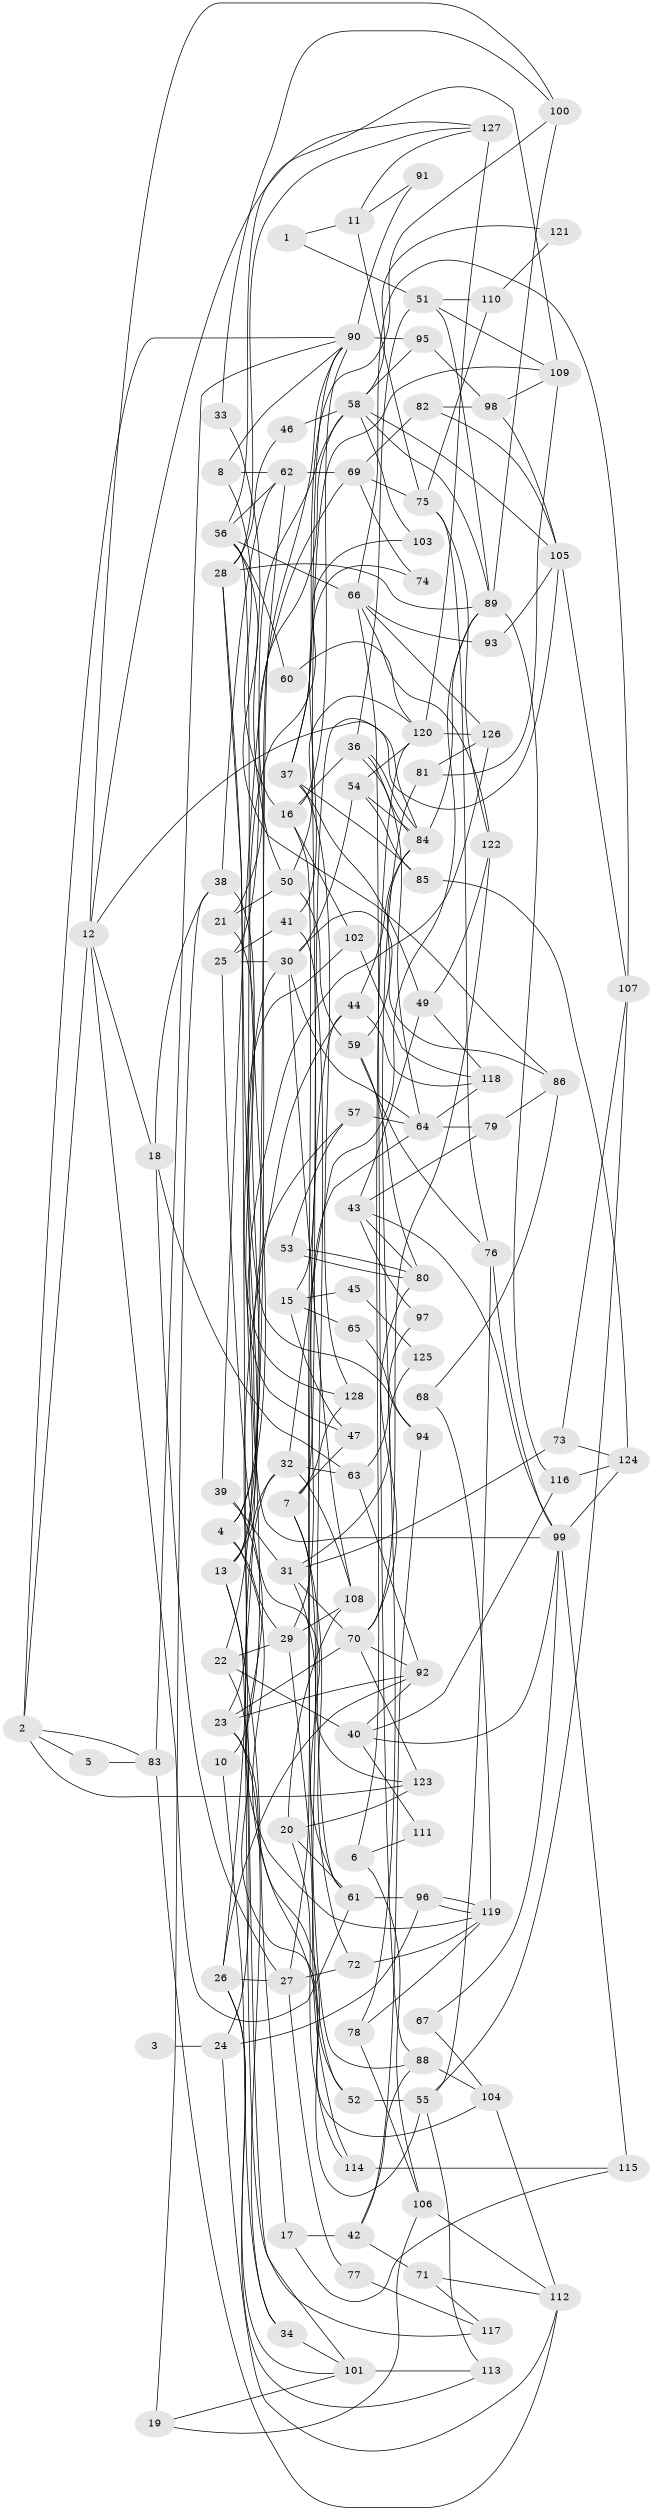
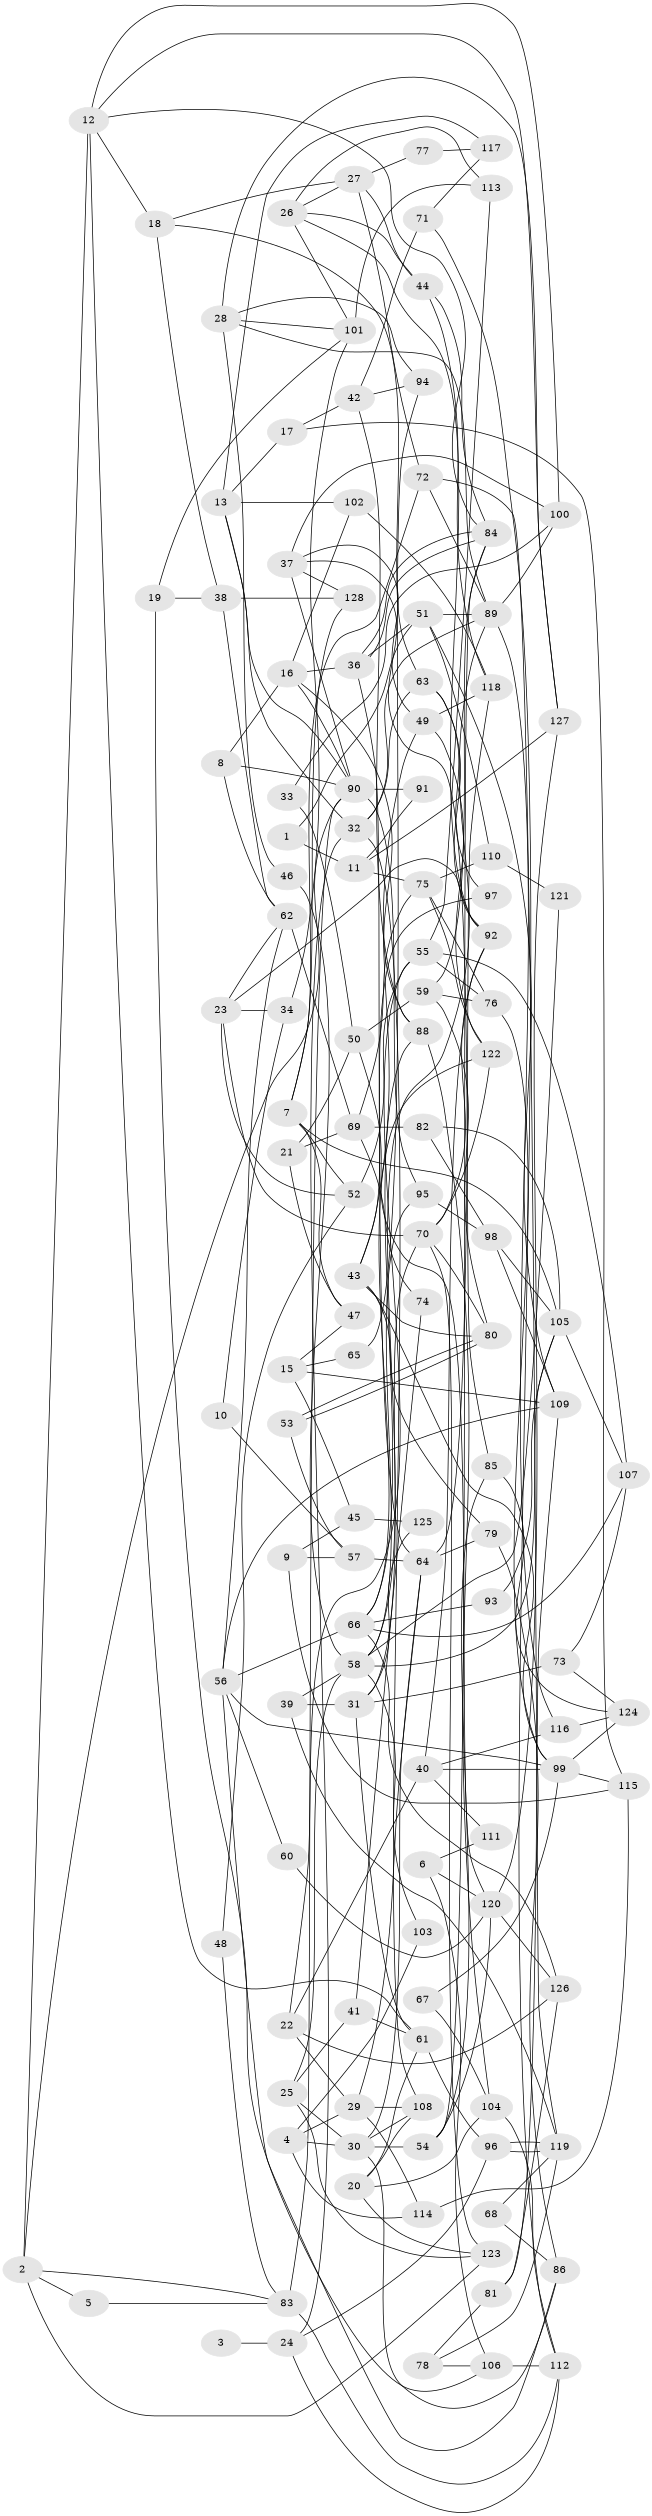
  graph {
    rankdir=LR
    node [color=gray90 style=filled]
    1
    11
    51
    75
    91
    127
    109
    89
    110
    2
    5
    12
    83
    90
    123
    18
    61
    84
    100
    112
    95
    3
    24
    32
    96
    31
    70
    73
    125
    4
    29
    30
    103
    114
    108
    64
    54
    86
    115
    6
    106
    111
    120
    126
    7
    47
    52
    72
    105
    128
    55
    119
    107
    8
    16
    62
    102
    36
    88
    69
+   9
    45
    57
    10
    34
    101
    122
    76
    38
    27
    63
    13
    17
    117
    42
    118
    15
    65
    94
    104
    71
    44
    77
    92
    97
    19
    113
    20
    21
    50
    59
    74
    82
    22
    40
    99
    116
    23
    80
    25
    41
    58
    121
    26
    28
    46
    79
    85
    124
    33
+   48
    37
    49
    39
    43
    53
    56
    60
    66
    93
    98
    67
    68
    78
    81
    1 -- 11
    1 -- 51
    11 -- 75
    11 -- 91
    11 -- 127
    51 -- 109
    51 -- 89
    51 -- 110
    75 -- 110
    75 -- 122
    75 -- 76
    89 -- 100
    89 -- 116
    110 -- 121
    2 -- 5
    2 -- 12
    2 -- 83
    2 -- 90
    2 -- 123
    5 -- 83
    12 -- 127
    12 -- 18
    12 -- 61
    12 -- 84
    12 -- 100
    83 -- 90
    83 -- 112
    90 -- 91
    90 -- 95
    18 -- 38
    18 -- 27
    18 -- 63
    61 -- 96
    95 -- 98
    3 -- 24
    24 -- 112
    24 -- 32
    24 -- 96
    32 -- 89
    32 -- 108
    32 -- 63
    96 -- 119
    96 -- 119
    31 -- 61
    31 -- 70
    31 -- 73
    31 -- 125
    70 -- 123
    70 -- 122
    70 -- 92
    70 -- 80
    73 -- 107
    73 -- 124
    4 -- 29
    4 -- 30
    4 -- 103
    4 -- 114
    29 -- 114
    29 -- 108
    29 -- 64
    30 -- 108
    30 -- 64
    30 -- 54
    30 -- 86
    114 -- 115
    64 -- 118
    64 -- 79
    54 -- 84
    54 -- 120
    54 -- 85
    6 -- 106
    6 -- 111
    6 -- 120
    106 -- 112
    120 -- 127
    120 -- 126
    7 -- 47
    7 -- 52
    7 -- 72
    7 -- 105
    7 -- 128
    52 -- 55
-   84 -- 89
+   72 -- 89
    72 -- 119
    105 -- 107
    55 -- 107
    55 -- 76
    55 -- 113
    8 -- 90
    8 -- 16
    8 -- 62
    16 -- 90
    16 -- 102
    16 -- 36
    16 -- 88
    62 -- 69
    102 -- 118
    36 -- 51
    36 -- 84
    36 -- 84
    36 -- 64
    88 -- 104
    69 -- 75
    69 -- 74
    69 -- 82
+   9 -- 115
+   9 -- 45
+   9 -- 57
    45 -- 125
    57 -- 64
    10 -- 57
    10 -- 34
    34 -- 101
    101 -- 113
    76 -- 99
    38 -- 128
    38 -- 62
    27 -- 72
    27 -- 44
    27 -- 77
    63 -- 92
    63 -- 97
    13 -- 90
    13 -- 32
    13 -- 102
    13 -- 17
    13 -- 117
    17 -- 115
    17 -- 42
    42 -- 88
    42 -- 94
    42 -- 71
    15 -- 109
    15 -- 47
    15 -- 45
    15 -- 65
    65 -- 94
    104 -- 112
    71 -- 112
    71 -- 117
    44 -- 84
    44 -- 118
    77 -- 117
    19 -- 106
    19 -- 101
    19 -- 38
    20 -- 123
    20 -- 61
    20 -- 108
    20 -- 104
    21 -- 47
    21 -- 69
    21 -- 50
    50 -- 120
    50 -- 59
    59 -- 84
    59 -- 76
    59 -- 80
    82 -- 105
    82 -- 98
    22 -- 29
    22 -- 126
    22 -- 55
    22 -- 40
    40 -- 111
    40 -- 92
    40 -- 99
    40 -- 116
    99 -- 115
    99 -- 124
    116 -- 124
    23 -- 70
    23 -- 52
    23 -- 62
    23 -- 34
    23 -- 92
    25 -- 123
    25 -- 30
    25 -- 41
    25 -- 58
    41 -- 61
    41 -- 74
    58 -- 89
    58 -- 95
    58 -- 103
    58 -- 105
    58 -- 121
    26 -- 101
    26 -- 27
    26 -- 44
    26 -- 92
    26 -- 113
    28 -- 127
    28 -- 89
    28 -- 101
    28 -- 94
    28 -- 46
    46 -- 58
    79 -- 86
    85 -- 124
    33 -- 100
    33 -- 50
+   48 -- 83
+   48 -- 52
    37 -- 90
    37 -- 100
    37 -- 128
    37 -- 85
    37 -- 49
    49 -- 122
    49 -- 118
    39 -- 31
    39 -- 119
    39 -- 58
    43 -- 97
    43 -- 99
    43 -- 80
    43 -- 79
    43 -- 49
    53 -- 57
    53 -- 80
    53 -- 80
    56 -- 109
    56 -- 86
    56 -- 62
    56 -- 99
    56 -- 60
    56 -- 66
    60 -- 120
    66 -- 126
    66 -- 107
    66 -- 88
    66 -- 122
    66 -- 93
    93 -- 105
    98 -- 109
    98 -- 105
    67 -- 104
    67 -- 99
    68 -- 86
    68 -- 119
    78 -- 106
    78 -- 119
    78 -- 81
    81 -- 109
    81 -- 126
  }
